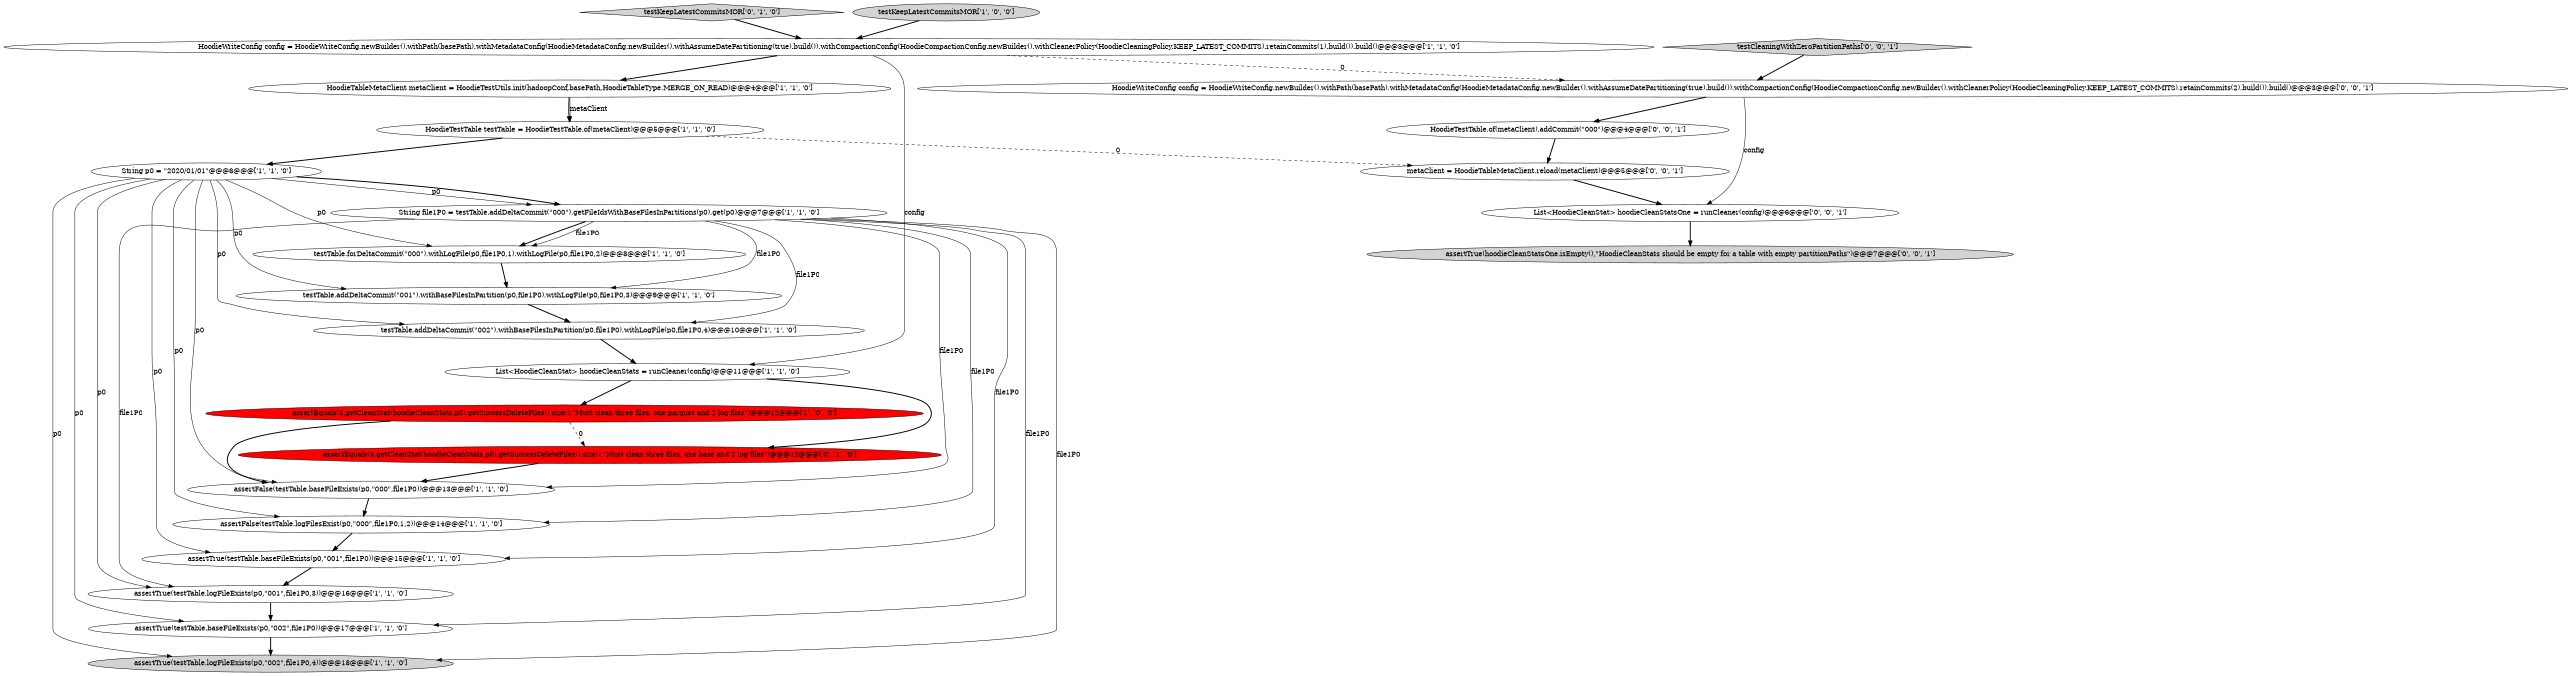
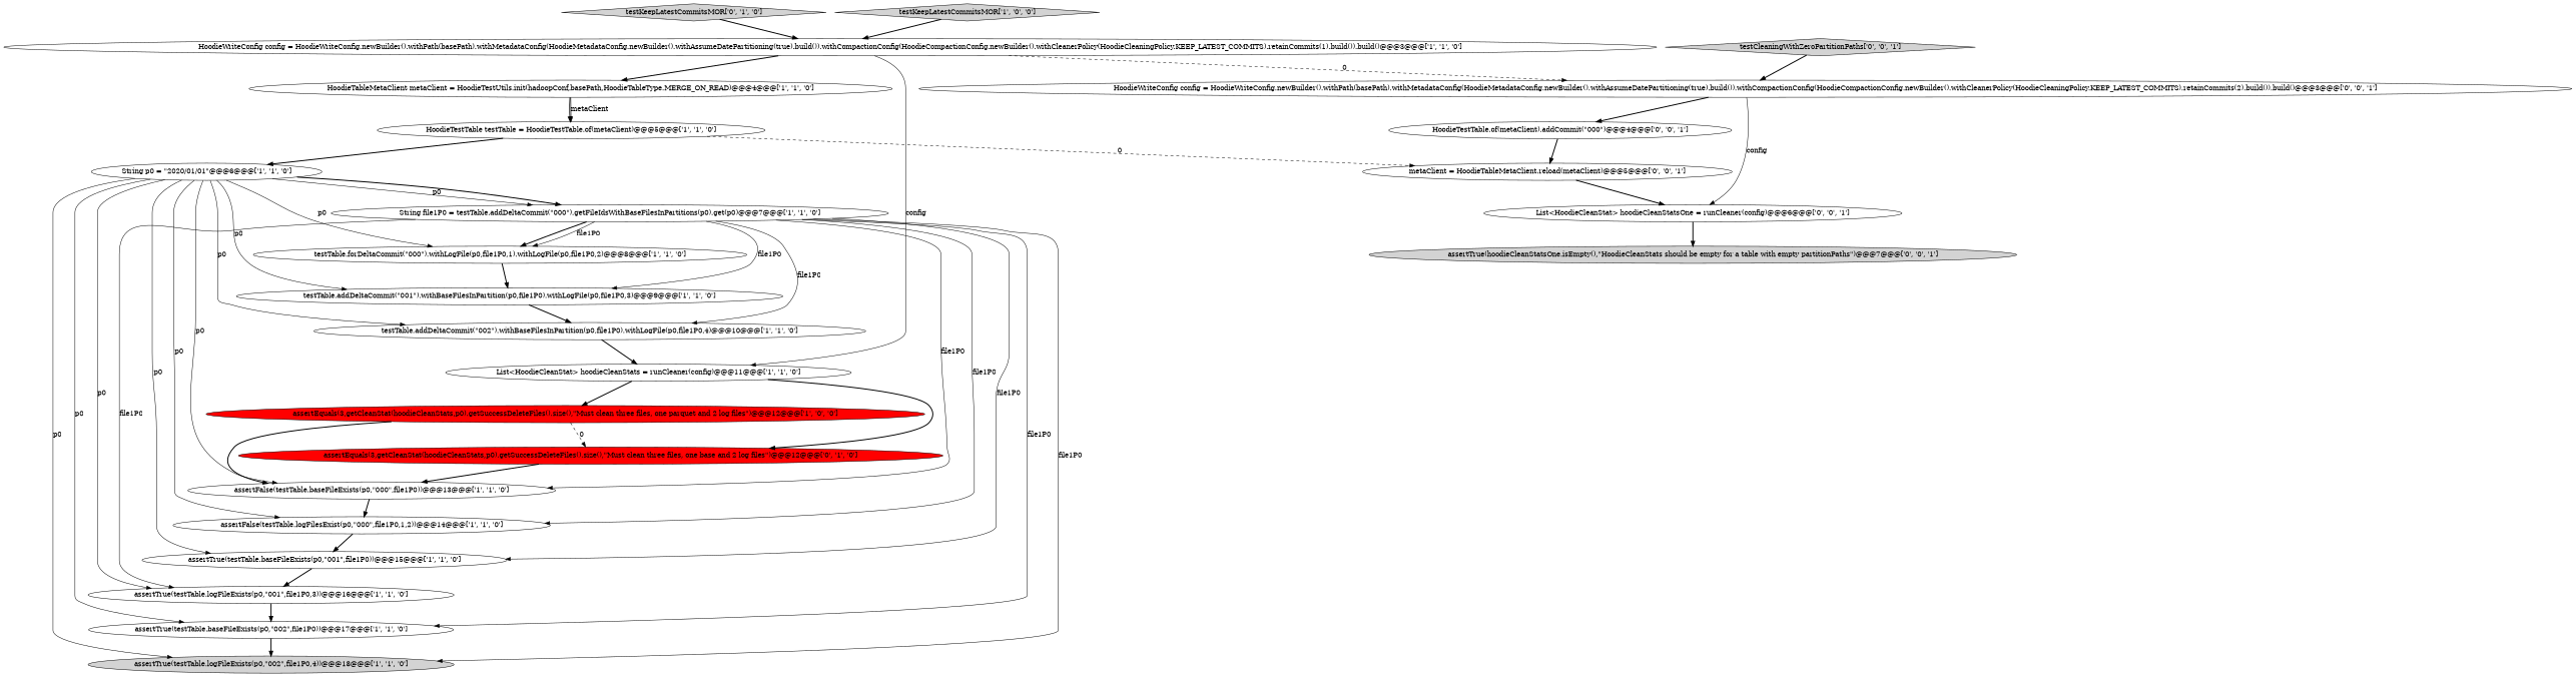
  digraph {
    node [fillcolor=white shape=ellipse style=filled]
    edge [style=bold]
    n1 [fillcolor=lightgray label="assertTrue(testTable.logFileExists(p0,\"002\",file1P0,4))@@@18@@@['1', '1', '0']"]
    n2 [label="HoodieTableMetaClient metaClient = HoodieTestUtils.init(hadoopConf,basePath,HoodieTableType.MERGE_ON_READ)@@@4@@@['1', '1', '0']"]
    n3 [label="HoodieTestTable testTable = HoodieTestTable.of(metaClient)@@@5@@@['1', '1', '0']"]
    n4 [label="metaClient = HoodieTableMetaClient.reload(metaClient)@@@5@@@['0', '0', '1']"]
    n5 [label="String p0 = \"2020/01/01\"@@@6@@@['1', '1', '0']"]
    n6 [label="List<HoodieCleanStat> hoodieCleanStats = runCleaner(config)@@@11@@@['1', '1', '0']"]
    n7 [fillcolor=red label="assertEquals(3,getCleanStat(hoodieCleanStats,p0).getSuccessDeleteFiles().size(),\"Must clean three files, one parquet and 2 log files\")@@@12@@@['1', '0', '0']"]
    n8 [fillcolor=red label="assertEquals(3,getCleanStat(hoodieCleanStats,p0).getSuccessDeleteFiles().size(),\"Must clean three files, one base and 2 log files\")@@@12@@@['0', '1', '0']"]
    n9 [fillcolor=lightgray label="testCleaningWithZeroPartitionPaths['0', '0', '1']" shape=diamond]
    n10 [label="HoodieWriteConfig config = HoodieWriteConfig.newBuilder().withPath(basePath).withMetadataConfig(HoodieMetadataConfig.newBuilder().withAssumeDatePartitioning(true).build()).withCompactionConfig(HoodieCompactionConfig.newBuilder().withCleanerPolicy(HoodieCleaningPolicy.KEEP_LATEST_COMMITS).retainCommits(2).build()).build()@@@3@@@['0', '0', '1']"]
    n11 [label="List<HoodieCleanStat> hoodieCleanStatsOne = runCleaner(config)@@@6@@@['0', '0', '1']"]
    n12 [label="testTable.forDeltaCommit(\"000\").withLogFile(p0,file1P0,1).withLogFile(p0,file1P0,2)@@@8@@@['1', '1', '0']"]
    n13 [label="testTable.addDeltaCommit(\"001\").withBaseFilesInPartition(p0,file1P0).withLogFile(p0,file1P0,3)@@@9@@@['1', '1', '0']"]
    n14 [label="assertFalse(testTable.baseFileExists(p0,\"000\",file1P0))@@@13@@@['1', '1', '0']"]
    n15 [label="assertTrue(testTable.logFileExists(p0,\"001\",file1P0,3))@@@16@@@['1', '1', '0']"]
    n16 [label="assertTrue(testTable.baseFileExists(p0,\"002\",file1P0))@@@17@@@['1', '1', '0']"]
    n17 [label="testTable.addDeltaCommit(\"002\").withBaseFilesInPartition(p0,file1P0).withLogFile(p0,file1P0,4)@@@10@@@['1', '1', '0']"]
    n18 [label="assertFalse(testTable.logFilesExist(p0,\"000\",file1P0,1,2))@@@14@@@['1', '1', '0']"]
    n19 [label="String file1P0 = testTable.addDeltaCommit(\"000\").getFileIdsWithBaseFilesInPartitions(p0).get(p0)@@@7@@@['1', '1', '0']"]
    n20 [label="assertTrue(testTable.baseFileExists(p0,\"001\",file1P0))@@@15@@@['1', '1', '0']"]
    n21 [fillcolor=lightgray label="assertTrue(hoodieCleanStatsOne.isEmpty(),\"HoodieCleanStats should be empty for a table with empty partitionPaths\")@@@7@@@['0', '0', '1']"]
    n22 [fillcolor=lightgray label="testKeepLatestCommitsMOR['0', '1', '0']" shape=diamond]
    n23 [label="HoodieWriteConfig config = HoodieWriteConfig.newBuilder().withPath(basePath).withMetadataConfig(HoodieMetadataConfig.newBuilder().withAssumeDatePartitioning(true).build()).withCompactionConfig(HoodieCompactionConfig.newBuilder().withCleanerPolicy(HoodieCleaningPolicy.KEEP_LATEST_COMMITS).retainCommits(1).build()).build()@@@3@@@['1', '1', '0']"]
    n24 [label="HoodieTestTable.of(metaClient).addCommit(\"000\")@@@4@@@['0', '0', '1']"]
-   n25 [fillcolor=lightgray label="testKeepLatestCommitsMOR['1', '0', '0']"]
+   n25 [fillcolor=lightgray label="testKeepLatestCommitsMOR['1', '0', '0']" shape=diamond]
    n2 -> n3
    n2 -> n3 [label=metaClient style=solid]
    n3 -> n4 [label=0 style=dashed]
    n3 -> n5
    n4 -> n11
    n5 -> n1 [label=p0 style=solid]
    n5 -> n12 [label=p0 style=solid]
    n5 -> n13 [label=p0 style=solid]
    n5 -> n14 [label=p0 style=solid]
    n5 -> n15 [label=p0 style=solid]
    n5 -> n16 [label=p0 style=solid]
    n5 -> n17 [label=p0 style=solid]
    n5 -> n18 [label=p0 style=solid]
    n5 -> n19 [label=p0 style=solid]
    n5 -> n19
    n5 -> n20 [label=p0 style=solid]
    n6 -> n7
    n6 -> n8
    n7 -> n8 [label=0 style=dashed]
    n7 -> n14
    n8 -> n14
    n9 -> n10
    n10 -> n11 [label=config style=solid]
    n10 -> n24
    n11 -> n21
    n12 -> n13
    n13 -> n17
    n14 -> n18
    n15 -> n16
    n16 -> n1
    n17 -> n6
    n18 -> n20
    n19 -> n1 [label=file1P0 style=solid]
    n19 -> n12
    n19 -> n12 [label=file1P0 style=solid]
    n19 -> n13 [label=file1P0 style=solid]
    n19 -> n14 [label=file1P0 style=solid]
    n19 -> n15 [label=file1P0 style=solid]
    n19 -> n16 [label=file1P0 style=solid]
    n19 -> n17 [label=file1P0 style=solid]
    n19 -> n18 [label=file1P0 style=solid]
    n19 -> n20 [label=file1P0 style=solid]
    n20 -> n15
    n22 -> n23
    n23 -> n2
    n23 -> n6 [label=config style=solid]
    n23 -> n10 [label=0 style=dashed]
    n24 -> n4
    n25 -> n23
  }
